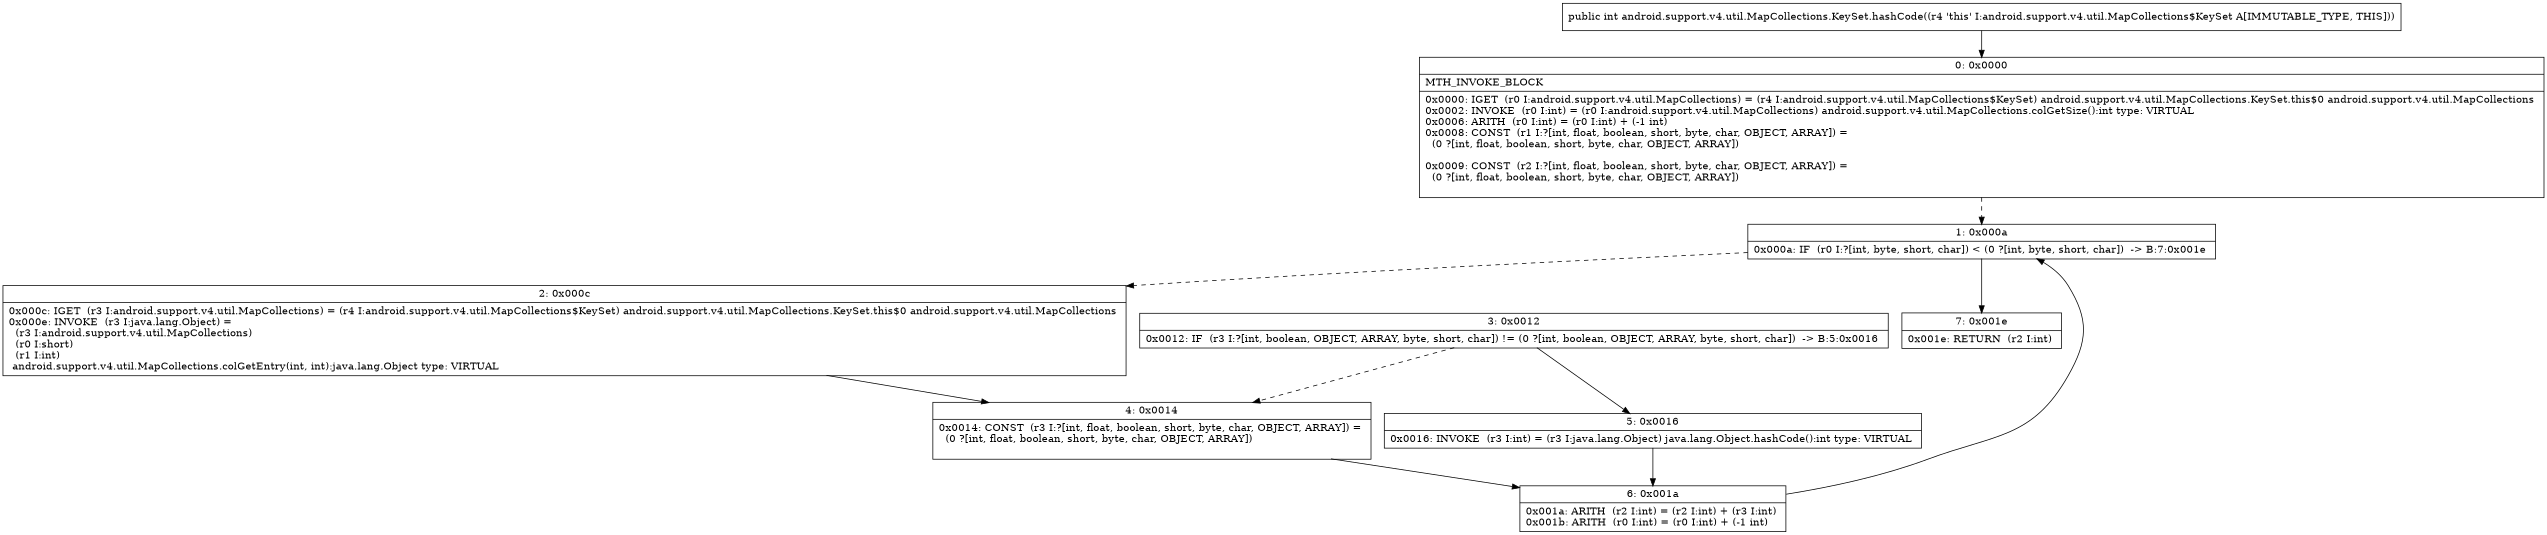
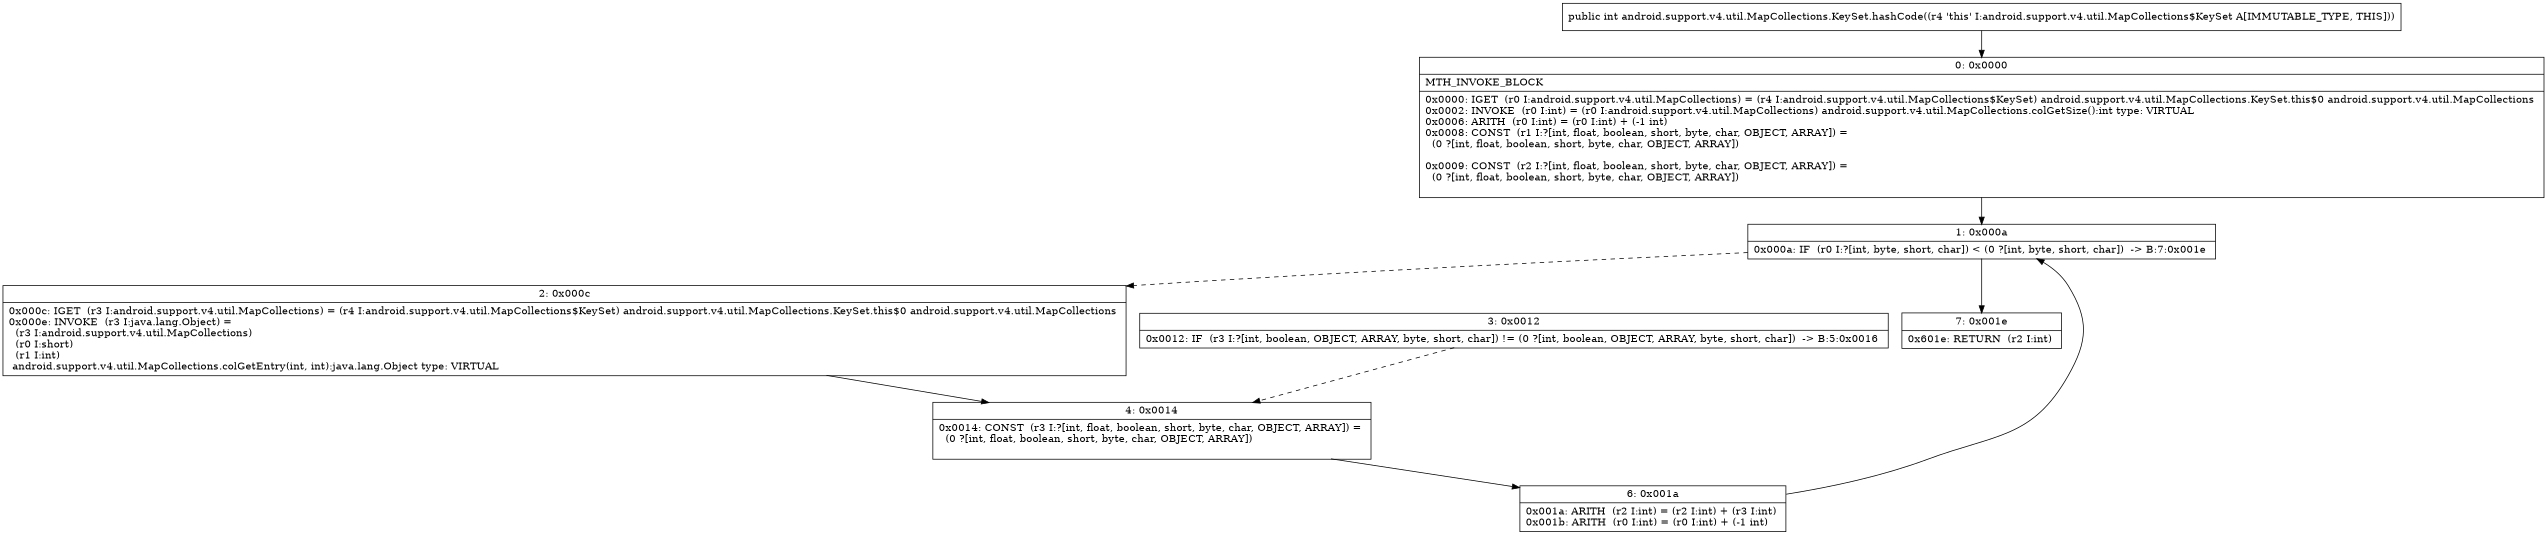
  digraph {
    node [shape=record]
    n1 [label="{0\:\ 0x0000|MTH_INVOKE_BLOCK\l|0x0000: IGET  (r0 I:android.support.v4.util.MapCollections) = (r4 I:android.support.v4.util.MapCollections$KeySet) android.support.v4.util.MapCollections.KeySet.this$0 android.support.v4.util.MapCollections \l0x0002: INVOKE  (r0 I:int) = (r0 I:android.support.v4.util.MapCollections) android.support.v4.util.MapCollections.colGetSize():int type: VIRTUAL \l0x0006: ARITH  (r0 I:int) = (r0 I:int) + (\-1 int) \l0x0008: CONST  (r1 I:?[int, float, boolean, short, byte, char, OBJECT, ARRAY]) = \l  (0 ?[int, float, boolean, short, byte, char, OBJECT, ARRAY])\l \l0x0009: CONST  (r2 I:?[int, float, boolean, short, byte, char, OBJECT, ARRAY]) = \l  (0 ?[int, float, boolean, short, byte, char, OBJECT, ARRAY])\l \l}"]
    n2 [label="{1\:\ 0x000a|0x000a: IF  (r0 I:?[int, byte, short, char]) \< (0 ?[int, byte, short, char])  \-\> B:7:0x001e \l}"]
    n3 [label="{2\:\ 0x000c|0x000c: IGET  (r3 I:android.support.v4.util.MapCollections) = (r4 I:android.support.v4.util.MapCollections$KeySet) android.support.v4.util.MapCollections.KeySet.this$0 android.support.v4.util.MapCollections \l0x000e: INVOKE  (r3 I:java.lang.Object) = \l  (r3 I:android.support.v4.util.MapCollections)\l  (r0 I:short)\l  (r1 I:int)\l android.support.v4.util.MapCollections.colGetEntry(int, int):java.lang.Object type: VIRTUAL \l}"]
-   n4 [label="{7\:\ 0x001e|0x001e: RETURN  (r2 I:int) \l}"]
+   n4 [label="{7\:\ 0x001e|0x601e: RETURN  (r2 I:int) \l}"]
    n5 [label="{4\:\ 0x0014|0x0014: CONST  (r3 I:?[int, float, boolean, short, byte, char, OBJECT, ARRAY]) = \l  (0 ?[int, float, boolean, short, byte, char, OBJECT, ARRAY])\l \l}"]
    n6 [label="{3\:\ 0x0012|0x0012: IF  (r3 I:?[int, boolean, OBJECT, ARRAY, byte, short, char]) != (0 ?[int, boolean, OBJECT, ARRAY, byte, short, char])  \-\> B:5:0x0016 \l}"]
-   n7 [label="{5\:\ 0x0016|0x0016: INVOKE  (r3 I:int) = (r3 I:java.lang.Object) java.lang.Object.hashCode():int type: VIRTUAL \l}"]
    n8 [label="{6\:\ 0x001a|0x001a: ARITH  (r2 I:int) = (r2 I:int) + (r3 I:int) \l0x001b: ARITH  (r0 I:int) = (r0 I:int) + (\-1 int) \l}"]
    n9 [label="{public int android.support.v4.util.MapCollections.KeySet.hashCode((r4 'this' I:android.support.v4.util.MapCollections$KeySet A[IMMUTABLE_TYPE, THIS])) }"]
-   n1 -> n2 [style=dashed]
+   n1 -> n2
    n2 -> n3 [style=dashed]
    n2 -> n4
    n3 -> n5
    n5 -> n8
    n6 -> n5 [style=dashed]
-   n6 -> n7
-   n7 -> n8
    n8 -> n2
    n9 -> n1
  }
